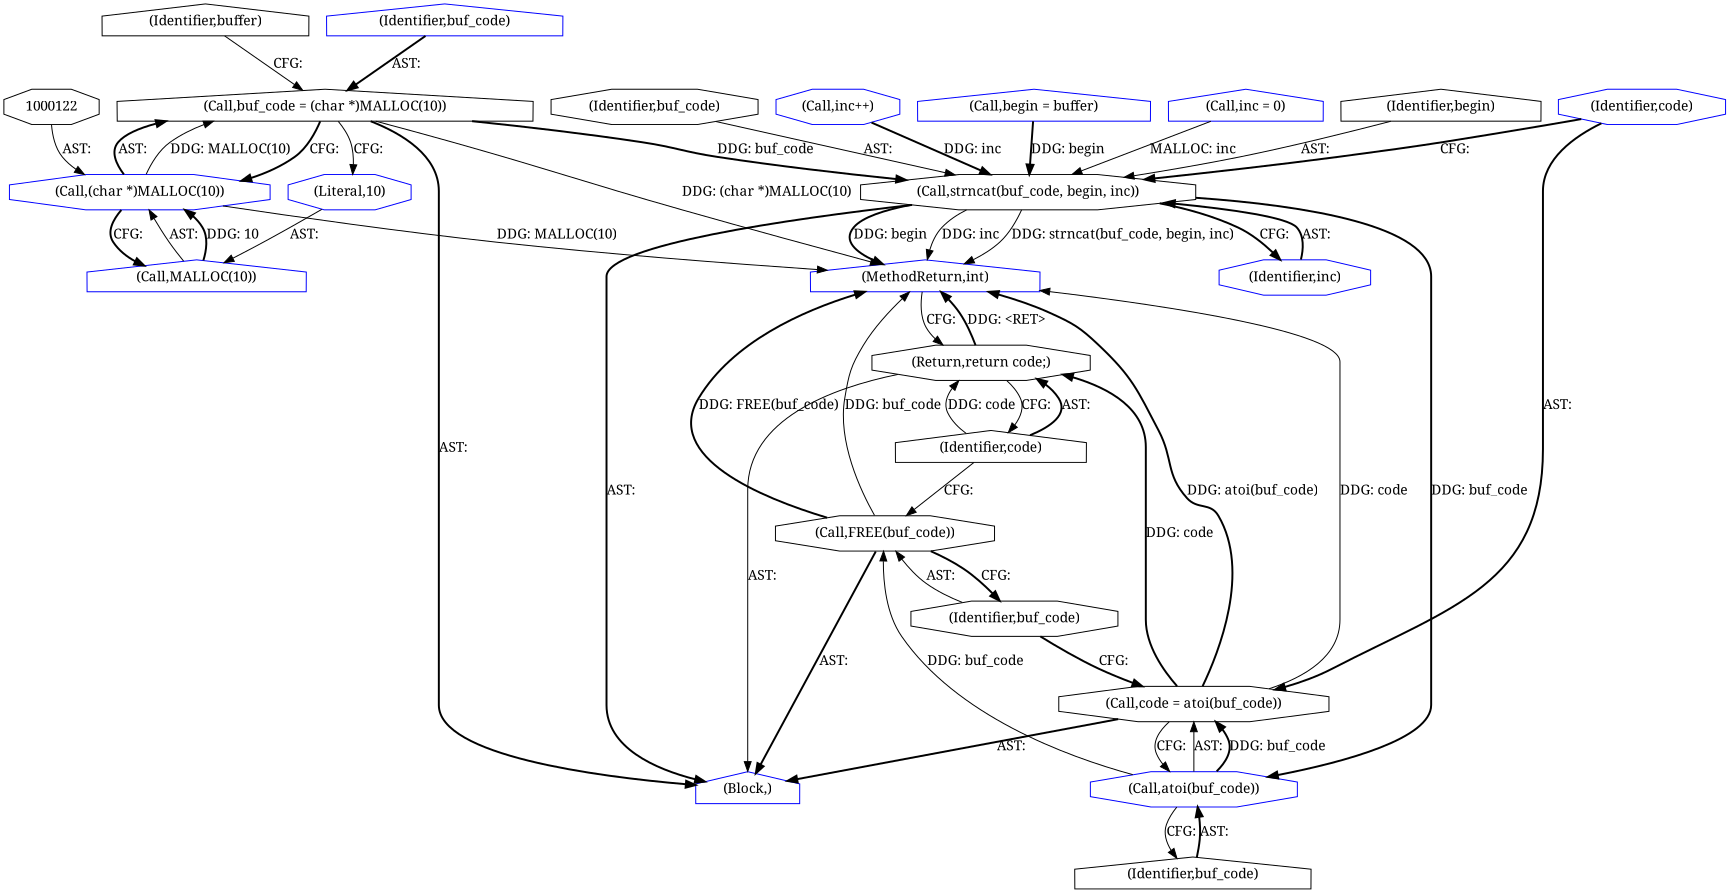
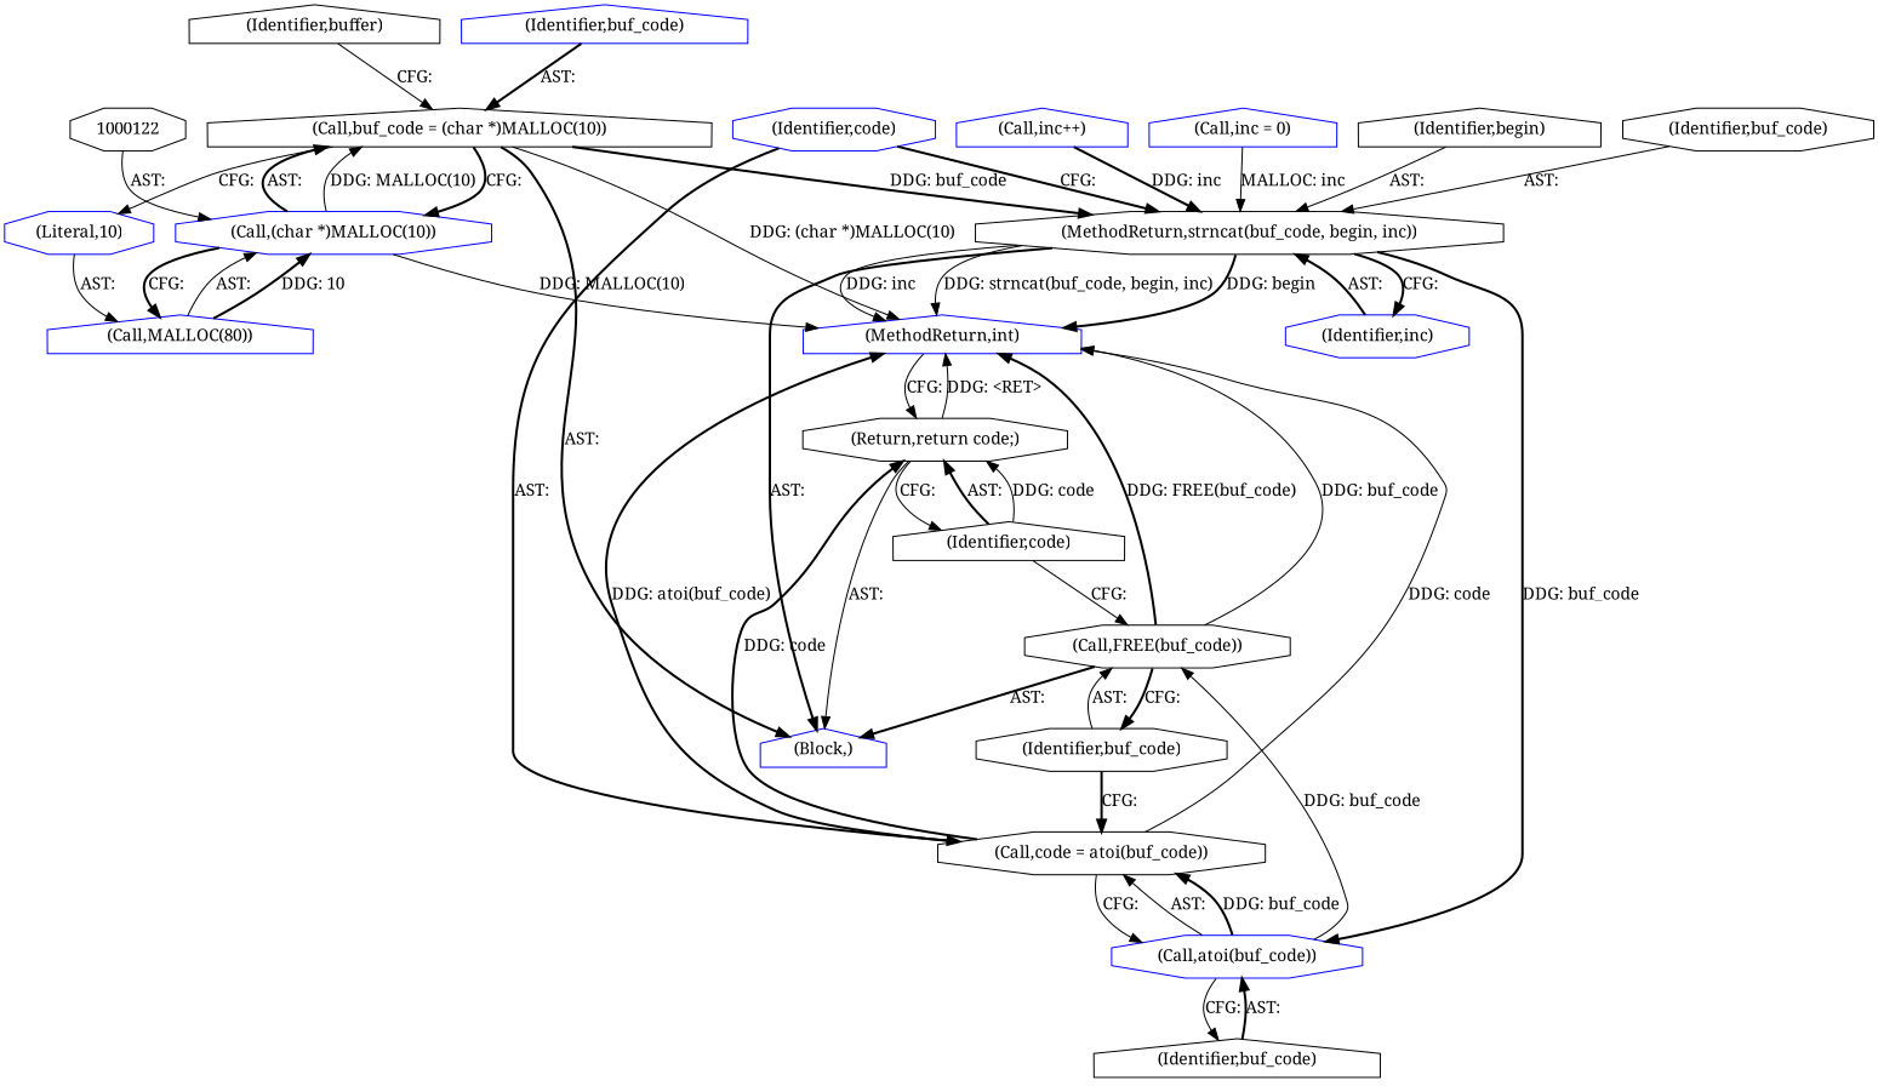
  digraph {
    fontname="Noto Serif"
    node [color=black fontname="Noto Serif" shape=house]
    edge [fontname="Noto Serif" style=bold]
    n1 [label="(Call,buf_code = (char *)MALLOC(10))"]
    n2 [color=blue label="(Call,(char *)MALLOC(10))" shape=octagon]
-   n3 [label="(Call,strncat(buf_code, begin, inc))" shape=octagon]
+   n3 [label="(MethodReturn,strncat(buf_code, begin, inc))" shape=octagon]
    n4 [color=blue label="(MethodReturn,int)"]
    n5 [color=blue label="(Block,)"]
    n6 [color=blue label="(Literal,10)" shape=octagon]
-   n7 [color=blue label="(Call,MALLOC(10))"]
+   n7 [color=blue label="(Call,MALLOC(80))"]
    n8 [color=blue label="(Call,atoi(buf_code))" shape=octagon]
    n9 [color=blue label="(Identifier,inc)" shape=octagon]
    n10 [label="(Return,return code;)" shape=octagon]
    n11 [label="(Call,code = atoi(buf_code))" shape=octagon]
    n12 [label="(Call,FREE(buf_code))" shape=octagon]
    n13 [label="(Identifier,buf_code)"]
    n14 [label="(Identifier,buf_code)" shape=octagon]
    n15 [label="(Identifier,code)"]
    n16 [label="(Identifier,buffer)"]
    n17 [label="(Identifier,buf_code)" shape=octagon]
    n18 [color=blue label="(Identifier,code)" shape=octagon]
    n19 [color=blue label="(Identifier,buf_code)"]
-   n20 [color=blue label="(Call,inc++)" shape=octagon]
-   n21 [color=blue label="(Call,begin = buffer)"]
+   n20 [color=blue label="(Call,inc++)"]
    n22 [color=blue label="(Call,inc = 0)"]
    n23 [label="(Identifier,begin)"]
    1000122 [shape=octagon]
    n1 -> n2 [label="CFG: "]
    n1 -> n3 [label="DDG: buf_code"]
    n1 -> n4 [label="DDG: (char *)MALLOC(10)" style=solid]
    n1 -> n5 [label="AST: "]
    n1 -> n6 [label="CFG: " style=solid]
    n2 -> n1 [label="AST: "]
    n2 -> n1 [label="DDG: MALLOC(10)" style=solid]
    n2 -> n4 [label="DDG: MALLOC(10)" style=solid]
    n2 -> n7 [label="CFG: "]
    n3 -> n4 [label="DDG: inc" style=solid]
    n3 -> n4 [label="DDG: strncat(buf_code, begin, inc)" style=solid]
    n3 -> n4 [label="DDG: begin"]
    n3 -> n5 [label="AST: "]
    n3 -> n8 [label="DDG: buf_code"]
    n3 -> n9 [label="CFG: "]
    n4 -> n10 [label="CFG: " style=solid]
    n6 -> n7 [label="AST: " style=solid]
    n7 -> n2 [label="AST: " style=solid]
    n7 -> n2 [label="DDG: 10"]
    n8 -> n11 [label="AST: " style=solid]
    n8 -> n11 [label="DDG: buf_code"]
    n8 -> n12 [label="DDG: buf_code" style=solid]
    n8 -> n13 [label="CFG: " style=solid]
    n9 -> n3 [label="AST: "]
-   n10 -> n4 [label="DDG: <RET>"]
+   n10 -> n4 [label="DDG: <RET>" style=solid]
    n10 -> n5 [label="AST: " style=solid]
    n10 -> n15 [label="CFG: " style=solid]
    n11 -> n4 [label="DDG: atoi(buf_code)"]
    n11 -> n4 [label="DDG: code" style=solid]
-   n11 -> n5 [label="AST: "]
    n11 -> n8 [label="CFG: " style=solid]
    n11 -> n10 [label="DDG: code"]
    n12 -> n4 [label="DDG: buf_code" style=solid]
    n12 -> n4 [label="DDG: FREE(buf_code)"]
    n12 -> n5 [label="AST: "]
    n12 -> n14 [label="CFG: "]
    n13 -> n8 [label="AST: "]
    n14 -> n11 [label="CFG: "]
    n14 -> n12 [label="AST: " style=solid]
    n15 -> n10 [label="AST: "]
    n15 -> n10 [label="DDG: code" style=solid]
    n15 -> n12 [label="CFG: " style=solid]
    n16 -> n1 [label="CFG: " style=solid]
    n17 -> n3 [label="AST: " style=solid]
    n18 -> n3 [label="CFG: "]
    n18 -> n11 [label="AST: "]
    n19 -> n1 [label="AST: "]
    n20 -> n3 [label="DDG: inc"]
-   n21 -> n3 [label="DDG: begin"]
    n22 -> n3 [label="MALLOC: inc" style=solid]
    n23 -> n3 [label="AST: " style=solid]
    1000122 -> n2 [label="AST: " style=solid]
  }
